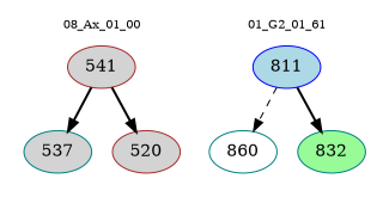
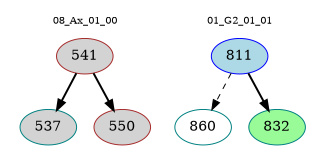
  digraph {
    node [color=teal fillcolor=lightgrey style=filled]
    edge [color=black style=bold]
    n1 [color=brown label=541]
    n2 [label=537]
-   n3 [color=brown label=520]
+   n3 [color=brown label=550]
    n4 [color=blue fillcolor=lightblue label=811]
    n5 [fillcolor=white label=860]
    n6 [fillcolor=palegreen label=832]
    subgraph cluster_1 {
      color=white
      fontsize=10
      label="08_Ax_01_00"
      n1
      n2
      n3
    }
    subgraph cluster_2 {
      color=white
      fontsize=10
-     label="01_G2_01_61"
+     label="01_G2_01_01"
      n4
      n5
      n6
    }
    n1 -> n2
    n1 -> n3
    n4 -> n5 [style=dashed]
    n4 -> n6
  }
